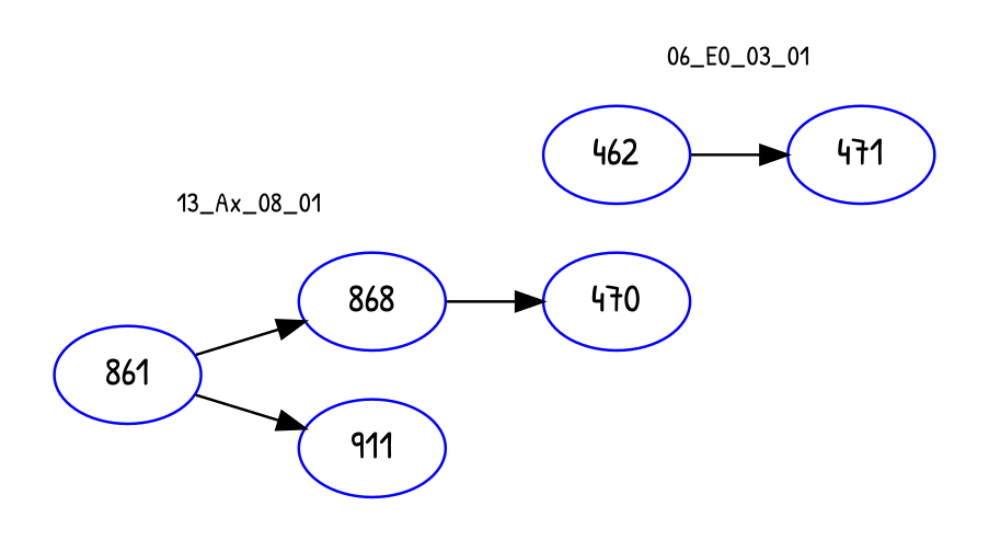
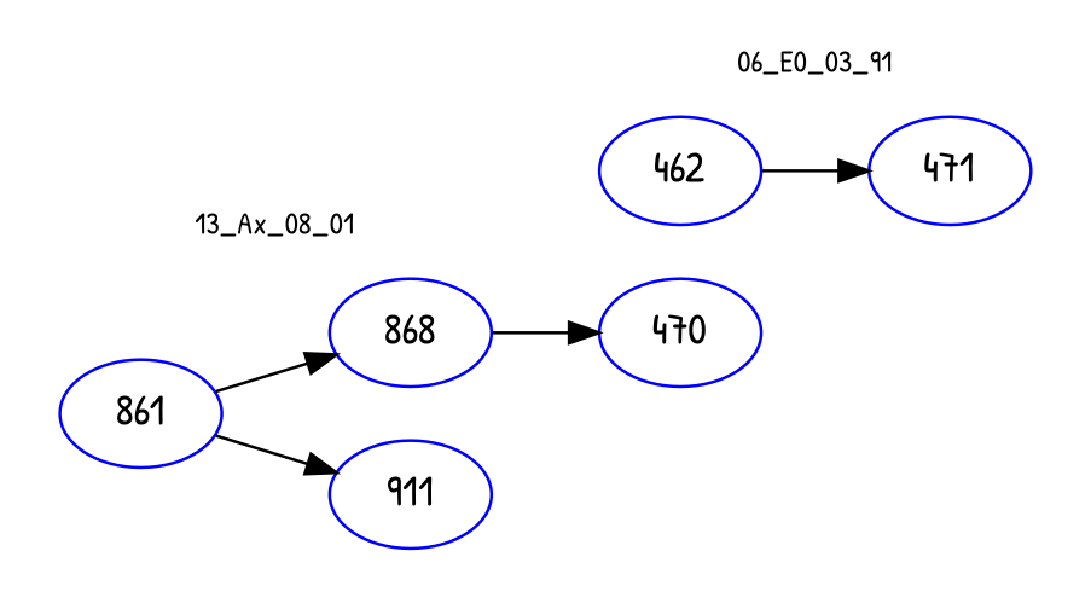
  digraph {
    fontname="Patrick Hand"
    rankdir=LR
    node [color=blue fontname="Patrick Hand"]
    edge [color=black fontname="Patrick Hand"]
    n1 [label=861]
    n2 [label=911]
    n3 [label=868]
    n4 [label=462]
    n5 [label=471]
    n6 [label=470]
    subgraph cluster_1 {
      color=white
      fontsize=10
      label="13_Ax_08_01"
      n1
      n2
      n3
    }
    subgraph cluster_2 {
      color=white
      fontsize=10
-     label="06_E0_03_01"
+     label="06_E0_03_91"
      n4
      n5
      n6
    }
    n1 -> n2
    n1 -> n3
    n3 -> n6
    n4 -> n5
  }
